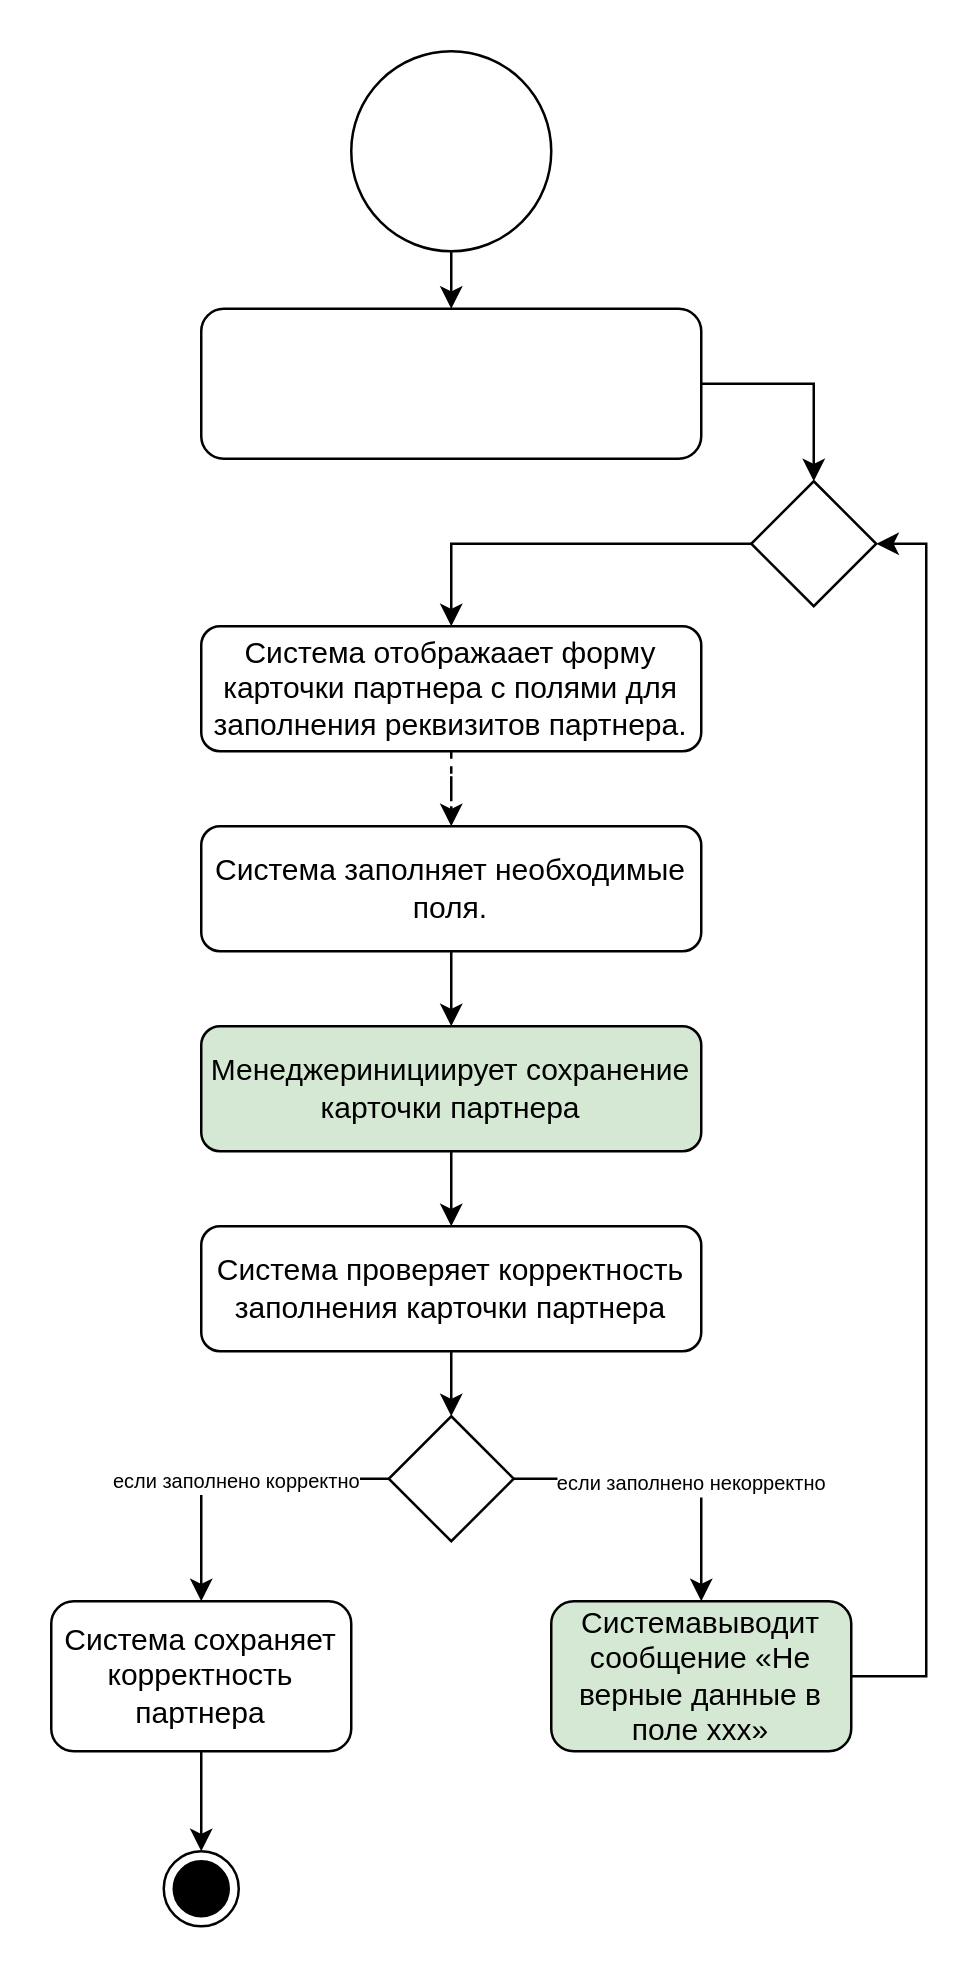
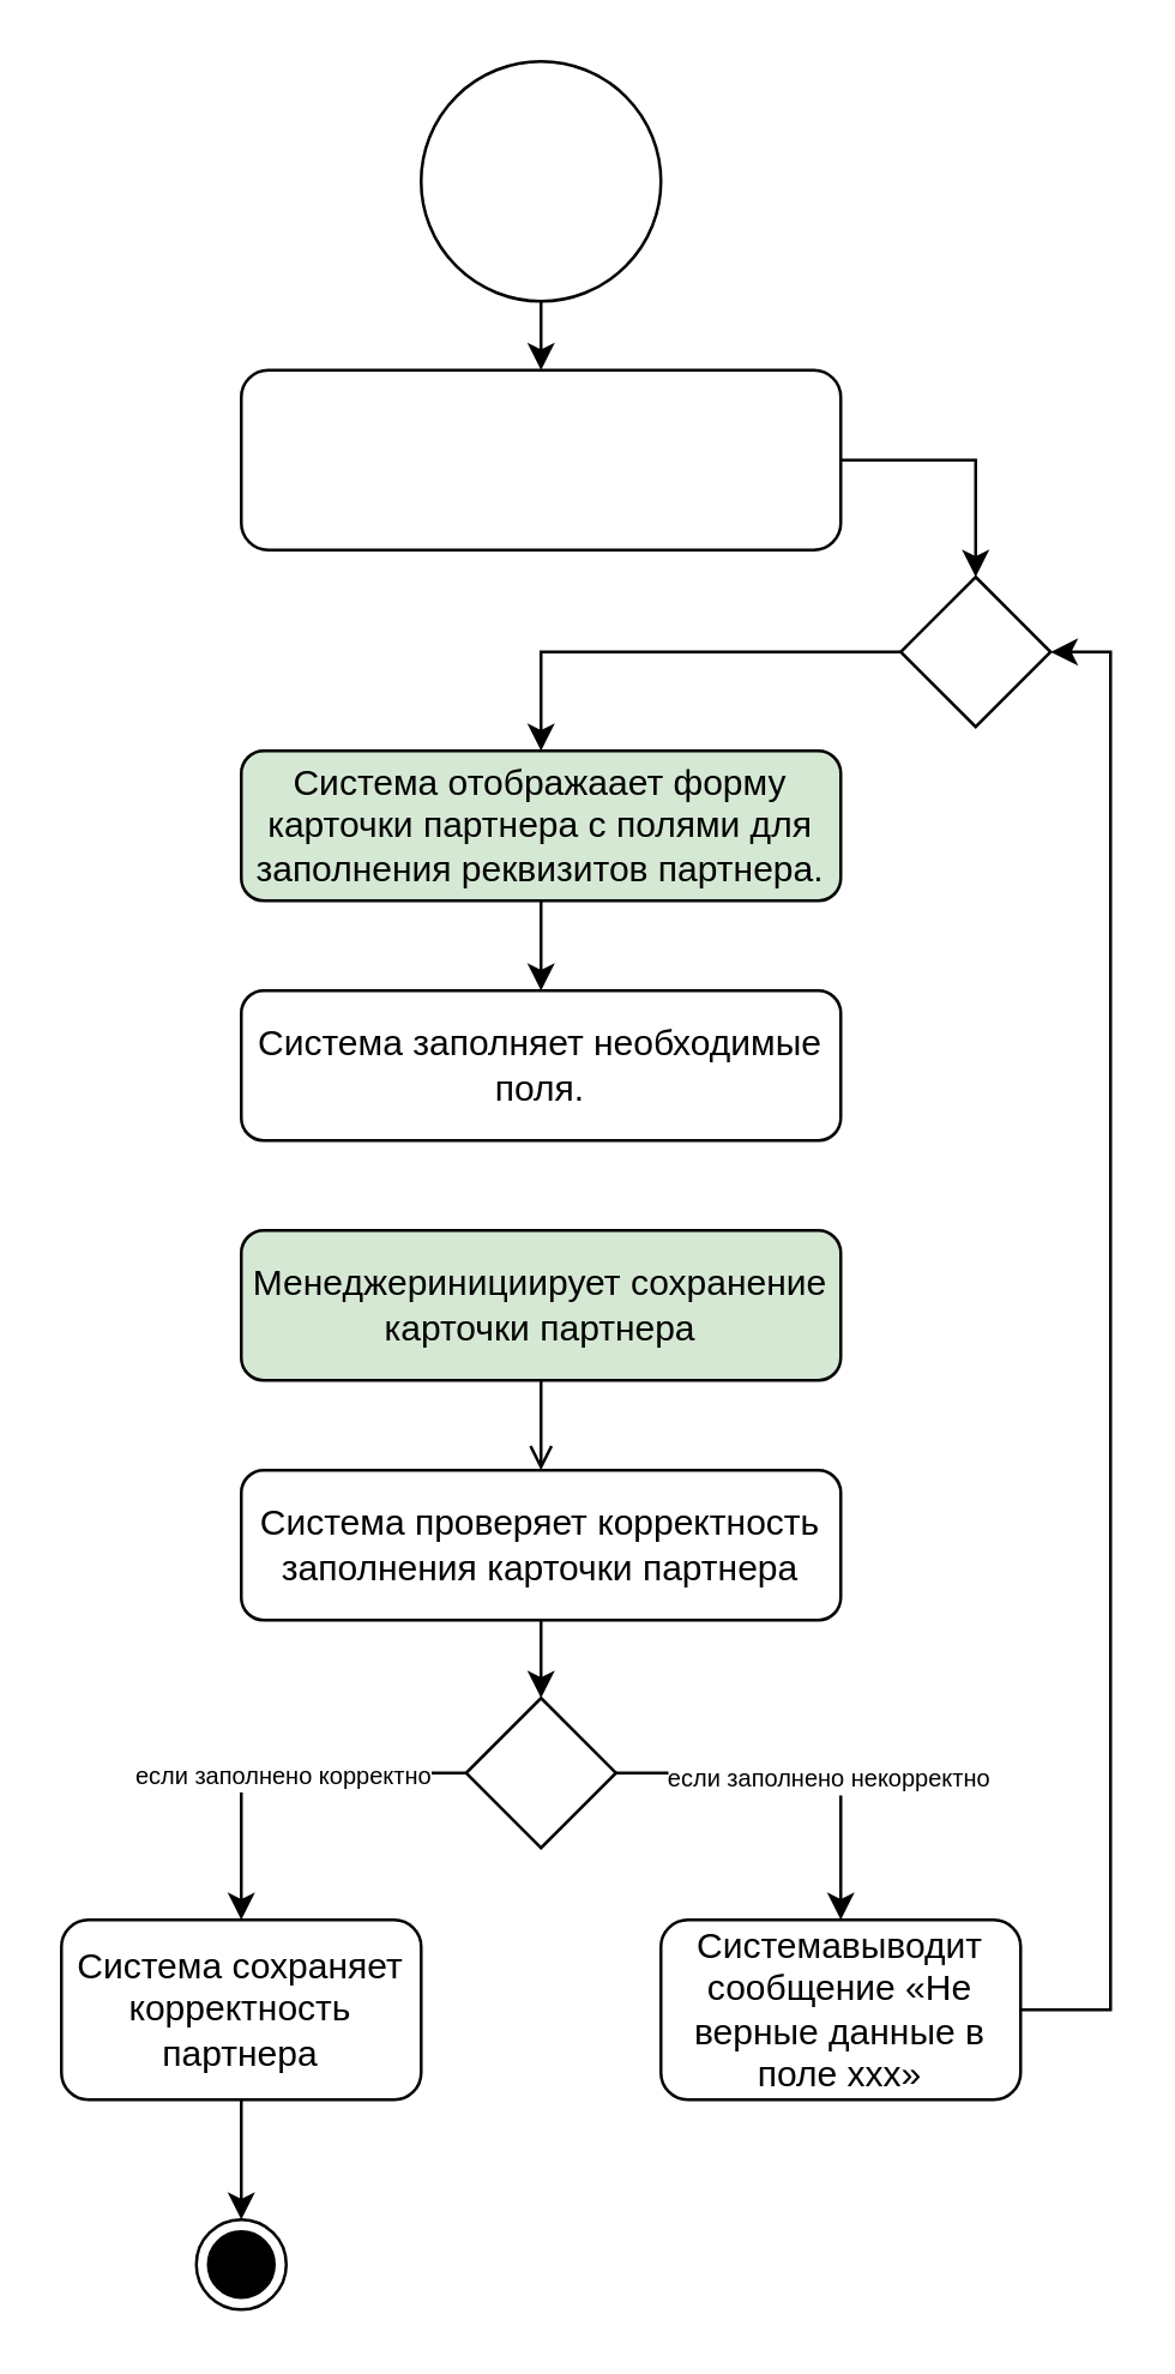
  <mxCell id="0" />
  <mxCell id="1" parent="0" />
  <mxCell id="2" value="" style="edgeStyle=orthogonalEdgeStyle;rounded=0;orthogonalLoop=1;jettySize=auto;html=1;entryX=0.5;entryY=0;entryDx=0;entryDy=0;" parent="1" source="3" target="24" edge="1"><mxGeometry relative="1" as="geometry"><mxPoint x="180" y="240" as="targetPoint" /></mxGeometry></mxCell>
  <mxCell id="3" value="&lt;br&gt;&lt;br&gt;&lt;br&gt;&lt;br&gt;&lt;br&gt;&lt;br&gt;&lt;br&gt;&lt;br&gt;&lt;br&gt;&lt;br&gt;&lt;br&gt;&lt;br&gt;&lt;br&gt;&lt;br&gt;&lt;br&gt;&lt;br&gt;&lt;br&gt;&lt;br&gt;&lt;span style=&quot;font-size: 11.0pt ; line-height: 107% ; font-family: &amp;#34;calibri&amp;#34; , sans-serif&quot;&gt;&lt;/span&gt;&lt;br&gt;&lt;br&gt;&lt;br&gt;" style="rounded=1;whiteSpace=wrap;html=1;" parent="1" vertex="1"><mxGeometry x="80" y="123" width="200" height="60" as="geometry" /></mxCell>
  <mxCell id="4" value="" style="edgeStyle=orthogonalEdgeStyle;rounded=0;orthogonalLoop=1;jettySize=auto;html=1;" parent="1" source="5" target="3" edge="1"><mxGeometry relative="1" as="geometry" /></mxCell>
  <mxCell id="5" value="" style="ellipse;whiteSpace=wrap;html=1;aspect=fixed;" parent="1" vertex="1"><mxGeometry x="140" y="20" width="80" height="80" as="geometry" /></mxCell>
- <mxCell id="6" value="" style="edgeStyle=orthogonalEdgeStyle;rounded=0;orthogonalLoop=1;jettySize=auto;html=1;dashed=1;" parent="1" source="7" target="9" edge="1"><mxGeometry relative="1" as="geometry" /></mxCell>
- <mxCell id="7" value="&lt;p&gt;&lt;span&gt;&lt;span&gt;&lt;/span&gt;&lt;/span&gt;&lt;span&gt;Система отображаает форму карточки партнера с полями для заполнения реквизитов партнера.&lt;/span&gt;&lt;/p&gt;" style="rounded=1;whiteSpace=wrap;html=1;" parent="1" vertex="1"><mxGeometry x="80" y="250" width="200" height="50" as="geometry" /></mxCell>
- <mxCell id="8" value="" style="edgeStyle=orthogonalEdgeStyle;rounded=0;orthogonalLoop=1;jettySize=auto;html=1;" parent="1" source="9" target="11" edge="1"><mxGeometry relative="1" as="geometry" /></mxCell>
+ <mxCell id="6" value="" style="edgeStyle=orthogonalEdgeStyle;rounded=0;orthogonalLoop=1;jettySize=auto;html=1;" parent="1" source="7" target="9" edge="1"><mxGeometry relative="1" as="geometry" /></mxCell>
+ <mxCell id="7" value="&lt;p&gt;&lt;span&gt;&lt;span&gt;&lt;/span&gt;&lt;/span&gt;&lt;span&gt;Система отображаает форму карточки партнера с полями для заполнения реквизитов партнера.&lt;/span&gt;&lt;/p&gt;" style="rounded=1;whiteSpace=wrap;html=1;fillColor=#d5e8d4;" parent="1" vertex="1"><mxGeometry x="80" y="250" width="200" height="50" as="geometry" /></mxCell>
  <mxCell id="9" value="&lt;p&gt;&lt;span&gt;&lt;span&gt;&lt;/span&gt;&lt;/span&gt;&lt;span&gt;Система заполняет необходимые поля.&lt;/span&gt;&lt;/p&gt;" style="rounded=1;whiteSpace=wrap;html=1;" parent="1" vertex="1"><mxGeometry x="80" y="330" width="200" height="50" as="geometry" /></mxCell>
- <mxCell id="10" value="" style="edgeStyle=orthogonalEdgeStyle;rounded=0;orthogonalLoop=1;jettySize=auto;html=1;" parent="1" source="11" target="13" edge="1"><mxGeometry relative="1" as="geometry" /></mxCell>
+ <mxCell id="10" value="" style="edgeStyle=orthogonalEdgeStyle;rounded=0;orthogonalLoop=1;jettySize=auto;html=1;endArrow=open;" parent="1" source="11" target="13" edge="1"><mxGeometry relative="1" as="geometry" /></mxCell>
  <mxCell id="11" value="&lt;p&gt;&lt;span&gt;&lt;span&gt;&lt;/span&gt;&lt;/span&gt;&lt;span&gt;Менеджеринициирует сохранение карточки партнера&lt;/span&gt;&lt;/p&gt;" style="rounded=1;whiteSpace=wrap;html=1;fillColor=#d5e8d4;" parent="1" vertex="1"><mxGeometry x="80" y="410" width="200" height="50" as="geometry" /></mxCell>
  <mxCell id="12" value="" style="edgeStyle=orthogonalEdgeStyle;rounded=0;orthogonalLoop=1;jettySize=auto;html=1;" parent="1" source="13" target="16" edge="1"><mxGeometry relative="1" as="geometry" /></mxCell>
  <mxCell id="13" value="&lt;span&gt;Система проверяет корректность заполнения карточки партнера &lt;/span&gt;" style="rounded=1;whiteSpace=wrap;html=1;" parent="1" vertex="1"><mxGeometry x="80" y="490" width="200" height="50" as="geometry" /></mxCell>
  <mxCell id="14" style="edgeStyle=orthogonalEdgeStyle;rounded=0;orthogonalLoop=1;jettySize=auto;html=1;entryX=0.5;entryY=0;entryDx=0;entryDy=0;" parent="1" source="16" target="20" edge="1"><mxGeometry relative="1" as="geometry" /></mxCell>
  <mxCell id="15" value="&lt;font style=&quot;font-size: 8px&quot;&gt;&lt;span&gt;если заполнено некорректно&lt;/span&gt;&lt;/font&gt;" style="edgeLabel;html=1;align=center;verticalAlign=middle;resizable=0;points=[];" parent="14" vertex="1" connectable="0"><mxGeometry x="-0.045" relative="1" as="geometry"><mxPoint x="11" as="offset" /></mxGeometry></mxCell>
  <mxCell id="16" value="" style="rhombus;whiteSpace=wrap;html=1;" parent="1" vertex="1"><mxGeometry x="155" y="566" width="50" height="50" as="geometry" /></mxCell>
  <mxCell id="17" value="" style="edgeStyle=orthogonalEdgeStyle;rounded=0;orthogonalLoop=1;jettySize=auto;html=1;" parent="1" source="18" target="25" edge="1"><mxGeometry relative="1" as="geometry" /></mxCell>
  <mxCell id="18" value="&lt;span&gt;Система сохраняет корректность партнера&lt;/span&gt;" style="rounded=1;whiteSpace=wrap;html=1;" parent="1" vertex="1"><mxGeometry x="20" y="640" width="120" height="60" as="geometry" /></mxCell>
  <mxCell id="19" style="edgeStyle=orthogonalEdgeStyle;rounded=0;orthogonalLoop=1;jettySize=auto;html=1;entryX=1;entryY=0.5;entryDx=0;entryDy=0;" parent="1" source="20" target="24" edge="1"><mxGeometry relative="1" as="geometry"><Array as="points"><mxPoint x="370" y="670" /><mxPoint x="370" y="217" /></Array></mxGeometry></mxCell>
- <mxCell id="20" value="&lt;span&gt;Системавыводит сообщение «Не верные данные в поле ххх»&lt;/span&gt;" style="rounded=1;whiteSpace=wrap;html=1;fillColor=#d5e8d4;" parent="1" vertex="1"><mxGeometry x="220" y="640" width="120" height="60" as="geometry" /></mxCell>
+ <mxCell id="20" value="&lt;span&gt;Системавыводит сообщение «Не верные данные в поле ххх»&lt;/span&gt;" style="rounded=1;whiteSpace=wrap;html=1;" parent="1" vertex="1"><mxGeometry x="220" y="640" width="120" height="60" as="geometry" /></mxCell>
  <mxCell id="21" style="edgeStyle=orthogonalEdgeStyle;rounded=0;orthogonalLoop=1;jettySize=auto;html=1;entryX=0.5;entryY=0;entryDx=0;entryDy=0;" parent="1" source="16" target="18" edge="1"><mxGeometry relative="1" as="geometry"><mxPoint x="155" y="591" as="sourcePoint" /><mxPoint x="70" y="616" as="targetPoint" /></mxGeometry></mxCell>
  <mxCell id="22" value="&lt;font style=&quot;font-size: 8px&quot;&gt;&lt;span&gt;если заполнено корректно&lt;/span&gt;&lt;/font&gt;" style="edgeLabel;html=1;align=center;verticalAlign=middle;resizable=0;points=[];" parent="21" vertex="1" connectable="0"><mxGeometry y="-1" relative="1" as="geometry"><mxPoint as="offset" /></mxGeometry></mxCell>
  <mxCell id="23" value="" style="edgeStyle=orthogonalEdgeStyle;rounded=0;orthogonalLoop=1;jettySize=auto;html=1;" parent="1" source="24" target="7" edge="1"><mxGeometry relative="1" as="geometry" /></mxCell>
  <mxCell id="24" value="" style="rhombus;whiteSpace=wrap;html=1;" parent="1" vertex="1"><mxGeometry x="300" y="192" width="50" height="50" as="geometry" /></mxCell>
  <mxCell id="25" value="" style="ellipse;html=1;shape=endState;fillColor=#000000;strokeColor=#000000;" parent="1" vertex="1"><mxGeometry x="65" y="740" width="30" height="30" as="geometry" /></mxCell>
